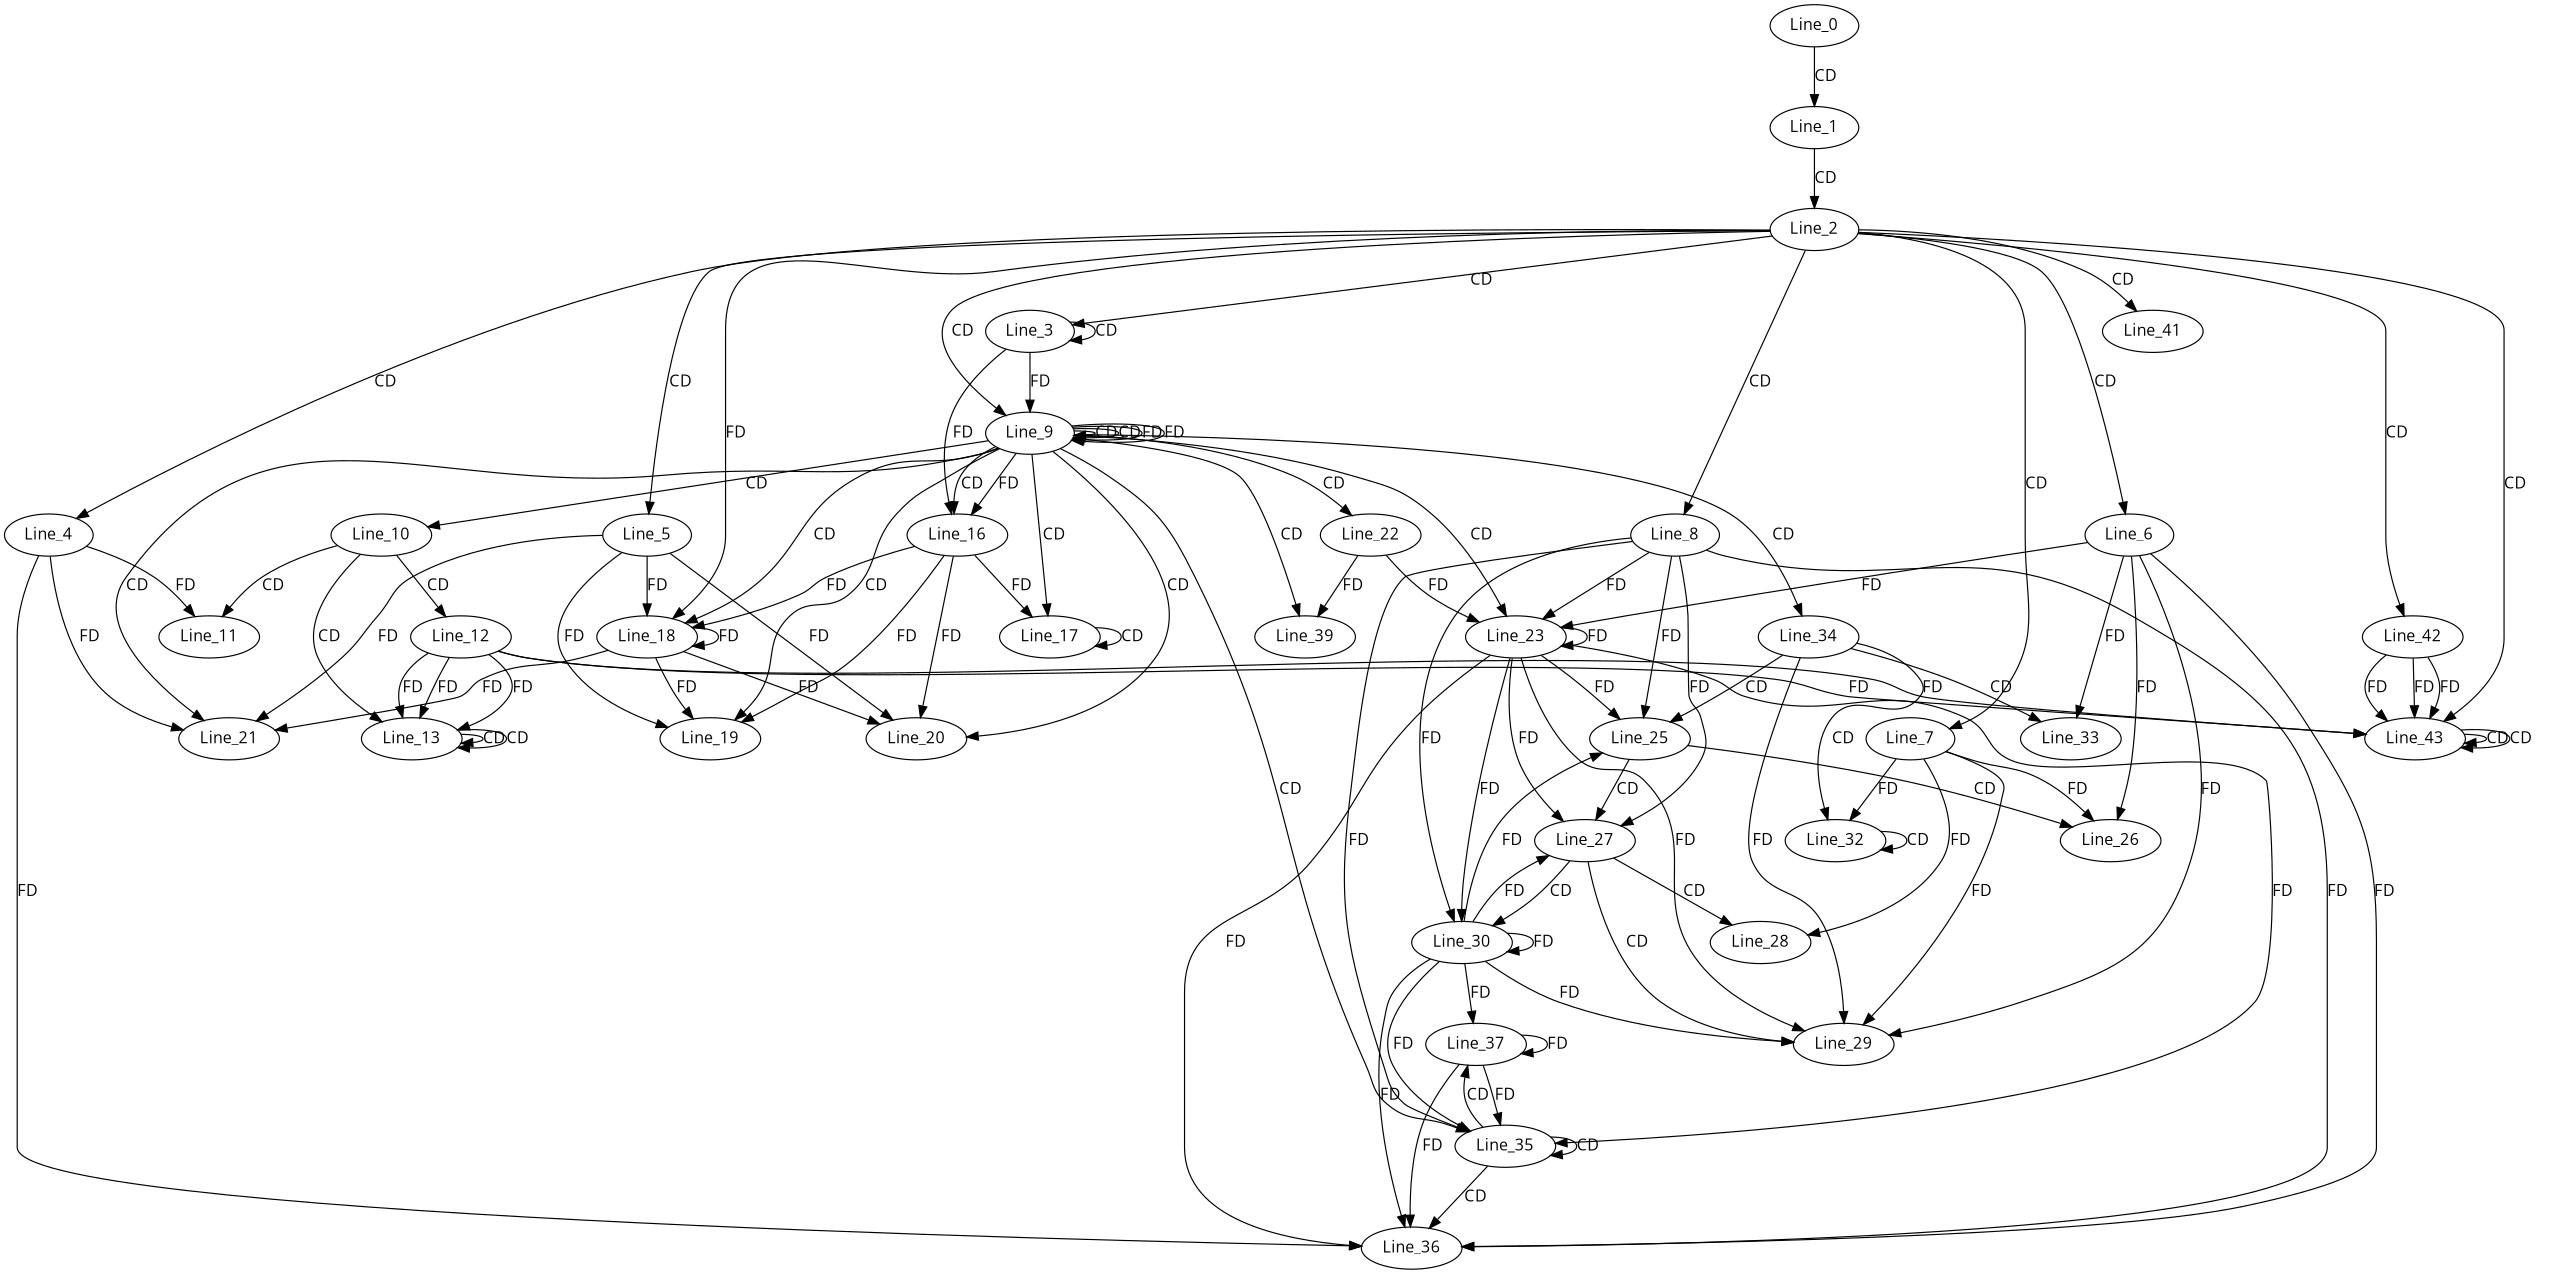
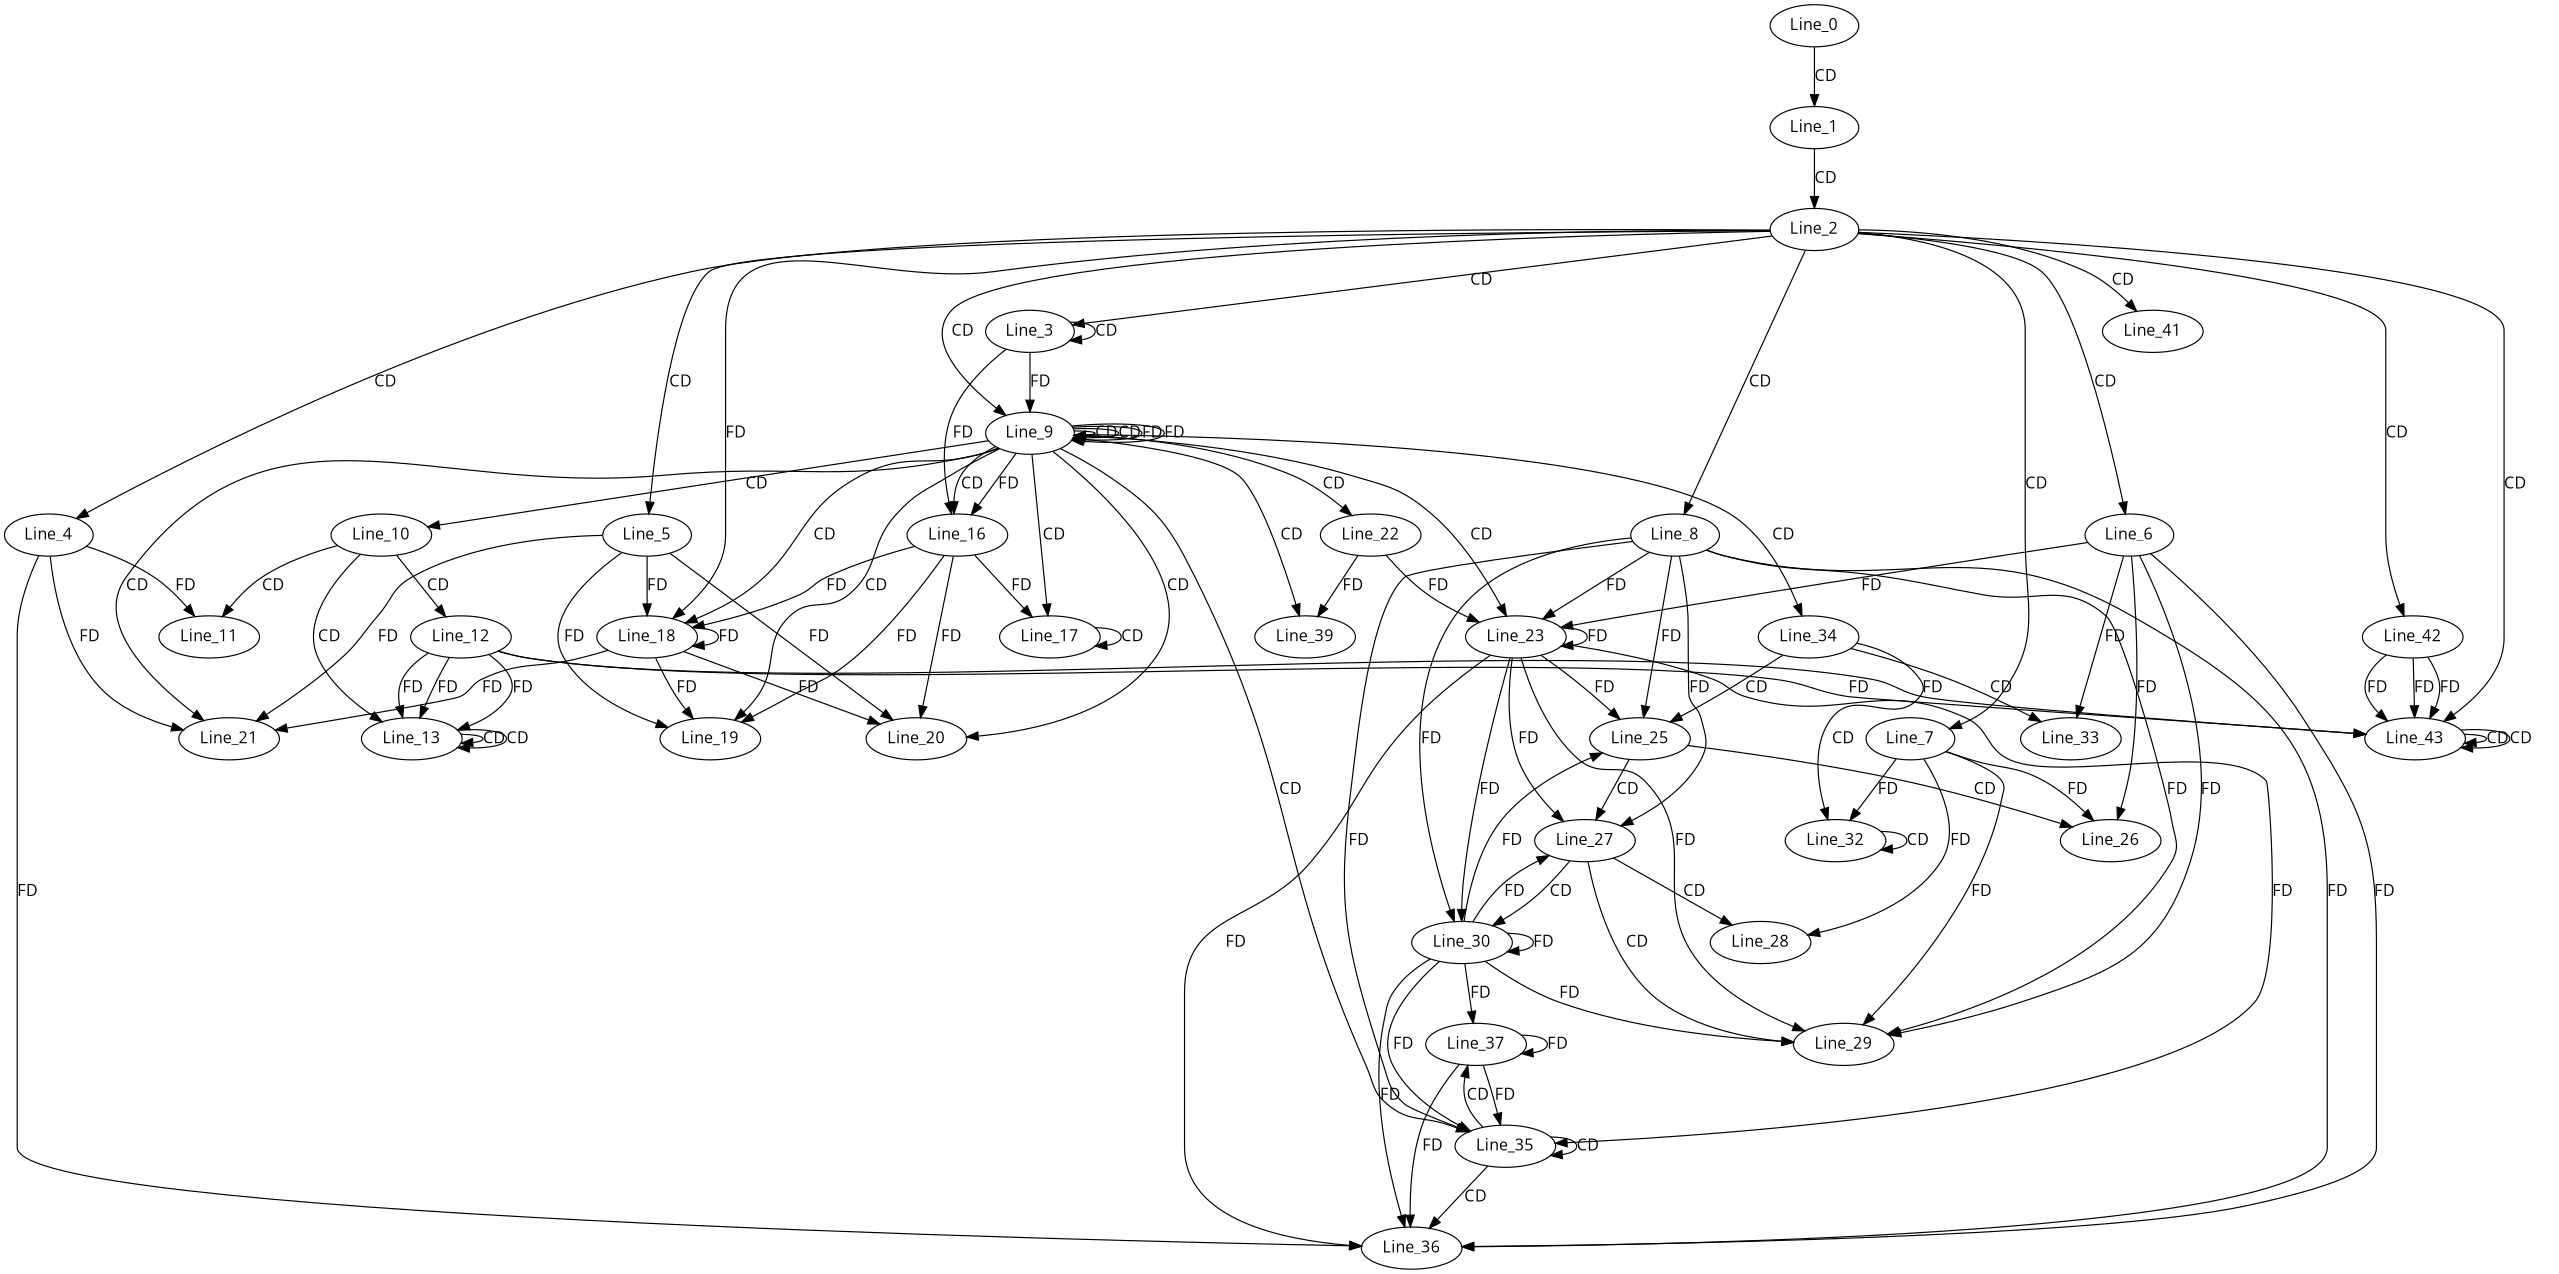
  digraph {
    fontname="Open Sans"
    node [fontname="Open Sans"]
    edge [fontname="Open Sans"]
    Line_0
    Line_1
    Line_2
    Line_3
    Line_4
    Line_5
    Line_6
    Line_7
    Line_8
    Line_9
    Line_18
    Line_41
    Line_42
    Line_43
    Line_16
    Line_11
    Line_21
    Line_36
    Line_19
    Line_20
    Line_23
    Line_26
    Line_29
    Line_33
    Line_28
    Line_32
    Line_25
    Line_27
    Line_30
    Line_35
    Line_10
    Line_17
    Line_22
    n34 [label=Line_34]
    Line_39
    Line_37
    Line_12
    Line_13
    Line_0 -> Line_1 [label=CD]
    Line_1 -> Line_2 [label=CD]
    Line_2 -> Line_3 [label=CD]
    Line_2 -> Line_4 [label=CD]
    Line_2 -> Line_5 [label=CD]
    Line_2 -> Line_6 [label=CD]
    Line_2 -> Line_7 [label=CD]
    Line_2 -> Line_8 [label=CD]
    Line_2 -> Line_9 [label=CD]
    Line_2 -> Line_18 [label=FD]
    Line_2 -> Line_41 [label=CD]
    Line_2 -> Line_42 [label=CD]
    Line_2 -> Line_43 [label=CD]
    Line_3 -> Line_3 [label=CD]
    Line_3 -> Line_9 [label=FD]
    Line_3 -> Line_16 [label=FD]
    Line_4 -> Line_11 [label=FD]
    Line_4 -> Line_21 [label=FD]
    Line_4 -> Line_36 [label=FD]
    Line_5 -> Line_18 [label=FD]
    Line_5 -> Line_21 [label=FD]
    Line_5 -> Line_19 [label=FD]
    Line_5 -> Line_20 [label=FD]
    Line_6 -> Line_36 [label=FD]
    Line_6 -> Line_23 [label=FD]
    Line_6 -> Line_26 [label=FD]
    Line_6 -> Line_29 [label=FD]
    Line_6 -> Line_33 [label=FD]
    Line_7 -> Line_26 [label=FD]
    Line_7 -> Line_29 [label=FD]
    Line_7 -> Line_28 [label=FD]
    Line_7 -> Line_32 [label=FD]
    Line_8 -> Line_36 [label=FD]
    Line_8 -> Line_23 [label=FD]
-   n34 -> Line_29 [label=FD]
+   Line_8 -> Line_29 [label=FD]
    Line_8 -> Line_25 [label=FD]
    Line_8 -> Line_27 [label=FD]
    Line_8 -> Line_30 [label=FD]
    Line_8 -> Line_35 [label=FD]
    Line_9 -> Line_9 [label=CD]
    Line_9 -> Line_9 [label=CD]
    Line_9 -> Line_9 [label=FD]
    Line_9 -> Line_9 [label=FD]
    Line_9 -> Line_18 [label=CD]
    Line_9 -> Line_16 [label=CD]
    Line_9 -> Line_16 [label=FD]
    Line_9 -> Line_21 [label=CD]
    Line_9 -> Line_19 [label=CD]
    Line_9 -> Line_20 [label=CD]
    Line_9 -> Line_23 [label=CD]
    Line_9 -> Line_35 [label=CD]
    Line_9 -> Line_10 [label=CD]
    Line_9 -> Line_17 [label=CD]
    Line_9 -> Line_22 [label=CD]
    Line_9 -> n34 [label=CD]
    Line_9 -> Line_39 [label=CD]
    Line_18 -> Line_18 [label=FD]
    Line_18 -> Line_21 [label=FD]
    Line_18 -> Line_19 [label=FD]
    Line_18 -> Line_20 [label=FD]
    Line_42 -> Line_43 [label=FD]
    Line_42 -> Line_43 [label=FD]
    Line_42 -> Line_43 [label=FD]
    Line_43 -> Line_43 [label=CD]
    Line_43 -> Line_43 [label=CD]
    Line_16 -> Line_18 [label=FD]
    Line_16 -> Line_19 [label=FD]
    Line_16 -> Line_20 [label=FD]
    Line_16 -> Line_17 [label=FD]
    Line_23 -> Line_36 [label=FD]
    Line_23 -> Line_23 [label=FD]
    Line_23 -> Line_29 [label=FD]
    Line_23 -> Line_25 [label=FD]
    Line_23 -> Line_27 [label=FD]
    Line_23 -> Line_30 [label=FD]
    Line_23 -> Line_35 [label=FD]
    Line_32 -> Line_32 [label=CD]
    Line_25 -> Line_26 [label=CD]
    Line_25 -> Line_27 [label=CD]
    Line_27 -> Line_29 [label=CD]
    Line_27 -> Line_28 [label=CD]
    Line_27 -> Line_30 [label=CD]
    Line_30 -> Line_36 [label=FD]
    Line_30 -> Line_29 [label=FD]
    Line_30 -> Line_25 [label=FD]
    Line_30 -> Line_27 [label=FD]
    Line_30 -> Line_30 [label=FD]
    Line_30 -> Line_35 [label=FD]
    Line_30 -> Line_37 [label=FD]
    Line_35 -> Line_36 [label=CD]
    Line_35 -> Line_35 [label=CD]
    Line_35 -> Line_37 [label=CD]
    Line_10 -> Line_11 [label=CD]
    Line_10 -> Line_12 [label=CD]
    Line_10 -> Line_13 [label=CD]
    Line_17 -> Line_17 [label=CD]
    Line_22 -> Line_23 [label=FD]
    Line_22 -> Line_39 [label=FD]
    n34 -> Line_33 [label=CD]
    n34 -> Line_32 [label=CD]
    n34 -> Line_25 [label=CD]
    Line_37 -> Line_36 [label=FD]
    Line_37 -> Line_35 [label=FD]
    Line_37 -> Line_37 [label=FD]
    Line_12 -> Line_43 [label=FD]
    Line_12 -> Line_43 [label=FD]
    Line_12 -> Line_13 [label=FD]
    Line_12 -> Line_13 [label=FD]
    Line_12 -> Line_13 [label=FD]
    Line_13 -> Line_13 [label=CD]
    Line_13 -> Line_13 [label=CD]
  }
